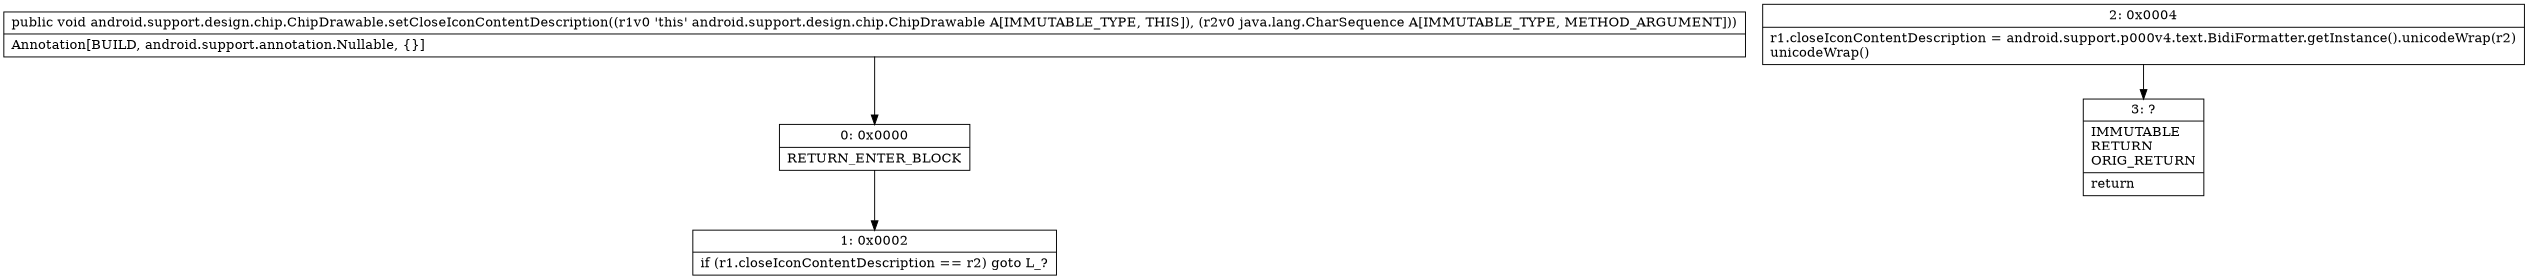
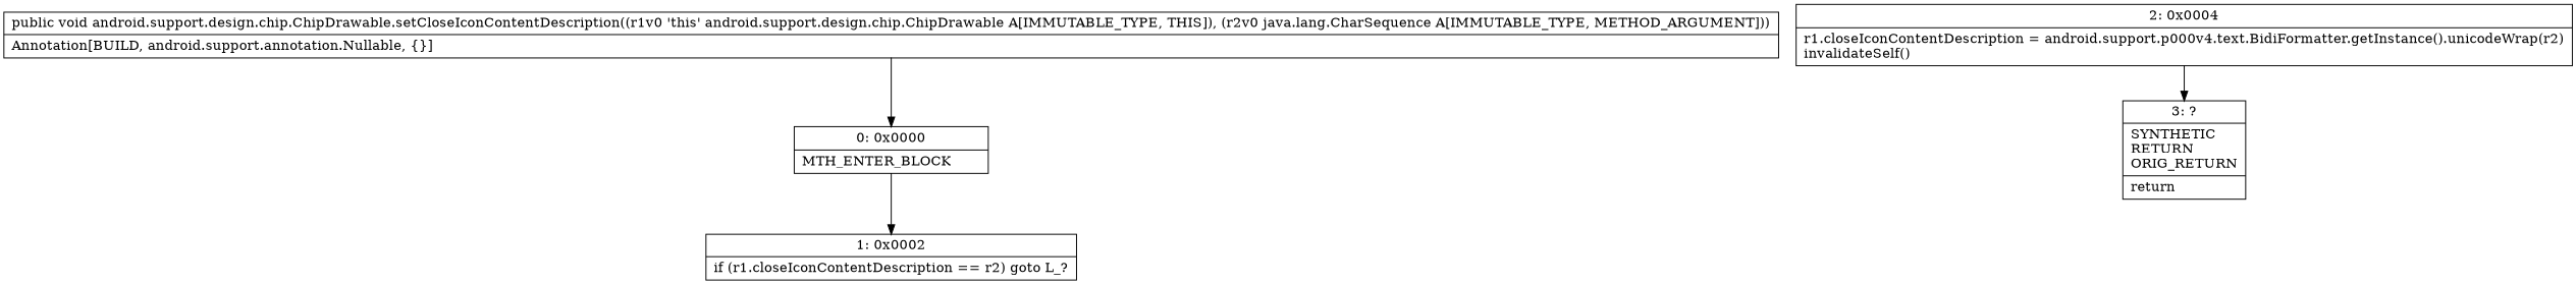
  digraph {
    node [shape=record]
-   n1 [label="{0\:\ 0x0000|RETURN_ENTER_BLOCK\l}"]
+   n1 [label="{0\:\ 0x0000|MTH_ENTER_BLOCK\l}"]
    n2 [label="{1\:\ 0x0002|if (r1.closeIconContentDescription == r2) goto L_?\l}"]
-   n3 [label="{2\:\ 0x0004|r1.closeIconContentDescription = android.support.p000v4.text.BidiFormatter.getInstance().unicodeWrap(r2)\lunicodeWrap()\l}"]
-   n4 [label="{3\:\ ?|IMMUTABLE\lRETURN\lORIG_RETURN\l|return\l}"]
+   n3 [label="{2\:\ 0x0004|r1.closeIconContentDescription = android.support.p000v4.text.BidiFormatter.getInstance().unicodeWrap(r2)\linvalidateSelf()\l}"]
+   n4 [label="{3\:\ ?|SYNTHETIC\lRETURN\lORIG_RETURN\l|return\l}"]
    n5 [label="{public void android.support.design.chip.ChipDrawable.setCloseIconContentDescription((r1v0 'this' android.support.design.chip.ChipDrawable A[IMMUTABLE_TYPE, THIS]), (r2v0 java.lang.CharSequence A[IMMUTABLE_TYPE, METHOD_ARGUMENT]))  | Annotation[BUILD, android.support.annotation.Nullable, \{\}]\l}"]
    n1 -> n2
    n3 -> n4
    n5 -> n1
  }
